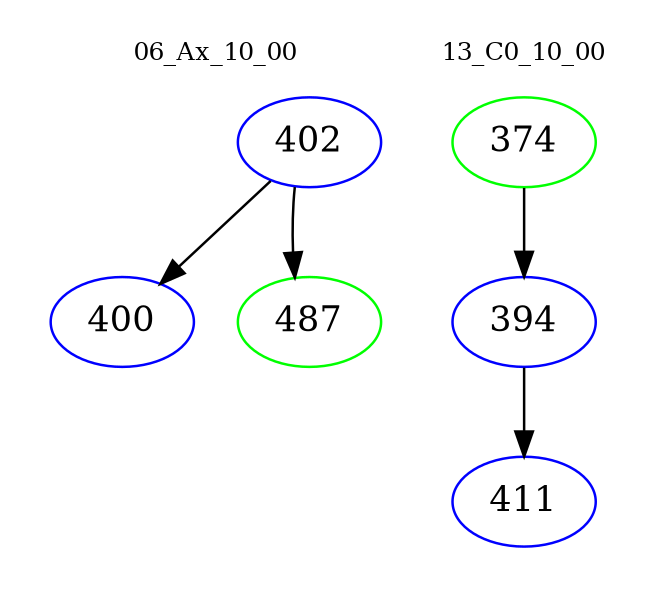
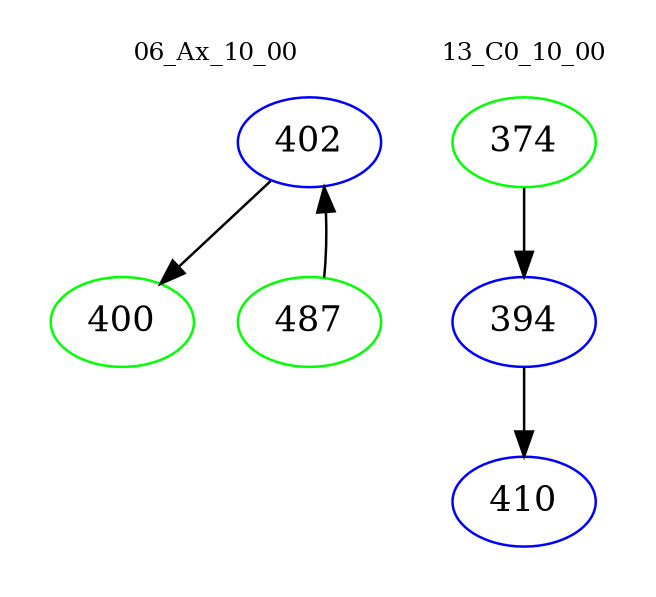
  digraph {
    node [color=blue]
    edge [color=black]
    n1 [label=402]
-   n2 [label=400]
+   n2 [color=green label=400]
    n3 [color=green label=487]
    n4 [label=394]
    n5 [color=green label=374]
-   n6 [label=411]
+   n6 [label=410]
    subgraph cluster_1 {
      color=white
      fontsize=10
      label="06_Ax_10_00"
      n1
      n2
      n3
    }
    subgraph cluster_2 {
      color=white
      fontsize=10
      label="13_C0_10_00"
      n4
      n5
      n6
    }
    n1 -> n2
-   n1 -> n3
+   n3 -> n1
    n4 -> n6
    n5 -> n4
  }
